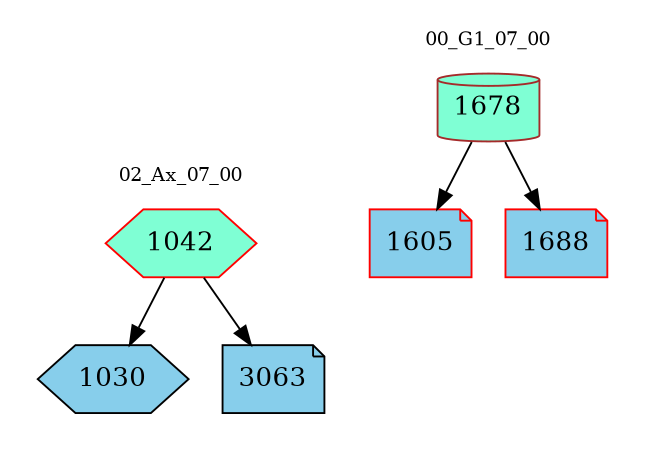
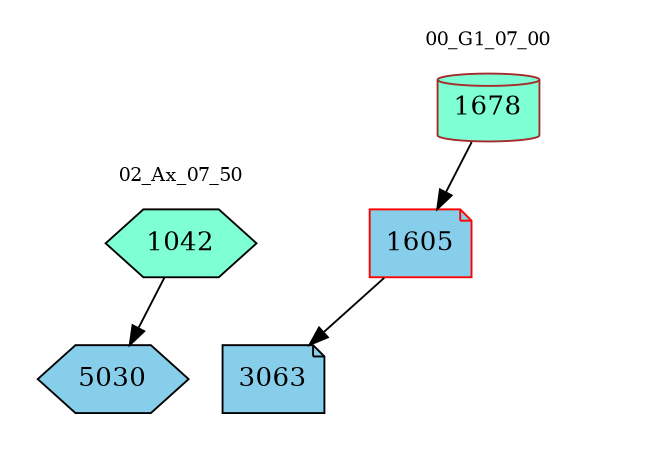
  digraph {
    node [color=black fillcolor=skyblue shape=note style=filled]
    edge [color=black]
-   n1 [color=red fillcolor=aquamarine label=1042 shape=hexagon]
-   n2 [label=1030 shape=hexagon]
+   n1 [fillcolor=aquamarine label=1042 shape=hexagon]
+   n2 [label=5030 shape=hexagon]
    n3 [label=3063]
    n4 [color=brown fillcolor=aquamarine label=1678 shape=cylinder]
    n5 [color=red label=1605]
-   n6 [color=red label=1688]
    subgraph cluster_1 {
      color=white
      fontsize=10
-     label="02_Ax_07_00"
+     label="02_Ax_07_50"
      n1
      n2
      n3
    }
    subgraph cluster_2 {
      color=white
      fontsize=10
      label="00_G1_07_00"
      n4
      n5
-     n6
    }
    n1 -> n2
-   n1 -> n3
+   n5 -> n3
    n4 -> n5
-   n4 -> n6
  }
